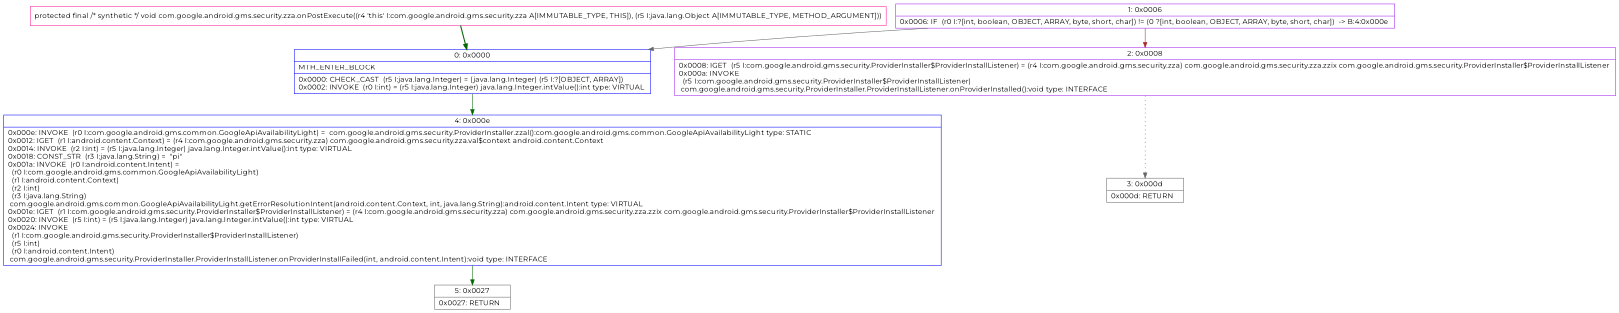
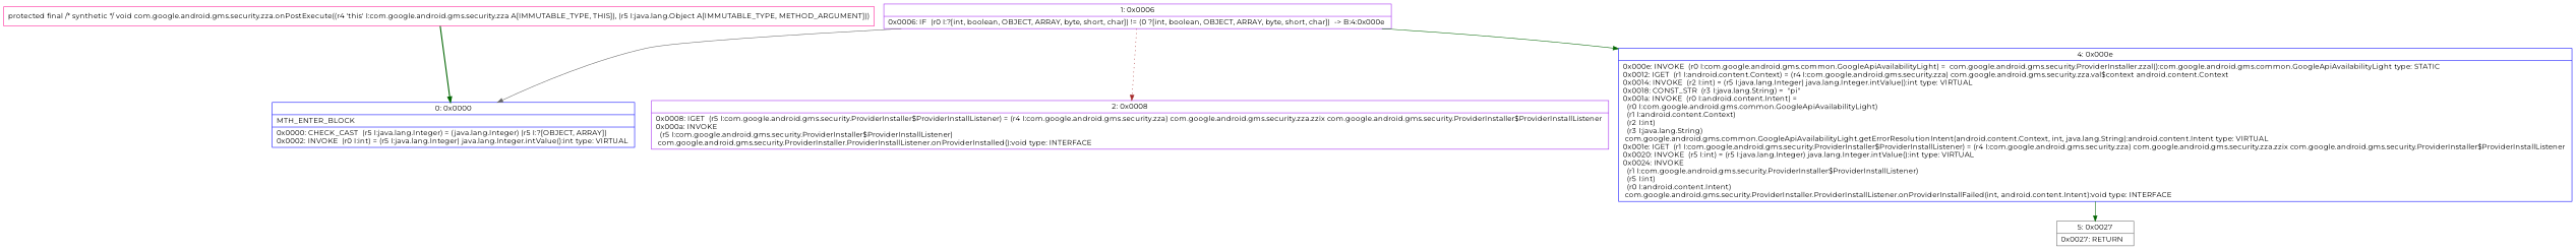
  digraph {
    fontname=Montserrat
    node [color=blue fontname=Montserrat shape=record]
    edge [color=darkgreen fontname=Montserrat style=solid]
    n1 [label="{0\:\ 0x0000|MTH_ENTER_BLOCK\l|0x0000: CHECK_CAST  (r5 I:java.lang.Integer) = (java.lang.Integer) (r5 I:?[OBJECT, ARRAY]) \l0x0002: INVOKE  (r0 I:int) = (r5 I:java.lang.Integer) java.lang.Integer.intValue():int type: VIRTUAL \l}"]
    n2 [color=purple label="{1\:\ 0x0006|0x0006: IF  (r0 I:?[int, boolean, OBJECT, ARRAY, byte, short, char]) != (0 ?[int, boolean, OBJECT, ARRAY, byte, short, char])  \-\> B:4:0x000e \l}"]
    n3 [color=purple label="{2\:\ 0x0008|0x0008: IGET  (r5 I:com.google.android.gms.security.ProviderInstaller$ProviderInstallListener) = (r4 I:com.google.android.gms.security.zza) com.google.android.gms.security.zza.zzix com.google.android.gms.security.ProviderInstaller$ProviderInstallListener \l0x000a: INVOKE  \l  (r5 I:com.google.android.gms.security.ProviderInstaller$ProviderInstallListener)\l com.google.android.gms.security.ProviderInstaller.ProviderInstallListener.onProviderInstalled():void type: INTERFACE \l}"]
    n4 [label="{4\:\ 0x000e|0x000e: INVOKE  (r0 I:com.google.android.gms.common.GoogleApiAvailabilityLight) =  com.google.android.gms.security.ProviderInstaller.zzal():com.google.android.gms.common.GoogleApiAvailabilityLight type: STATIC \l0x0012: IGET  (r1 I:android.content.Context) = (r4 I:com.google.android.gms.security.zza) com.google.android.gms.security.zza.val$context android.content.Context \l0x0014: INVOKE  (r2 I:int) = (r5 I:java.lang.Integer) java.lang.Integer.intValue():int type: VIRTUAL \l0x0018: CONST_STR  (r3 I:java.lang.String) =  \"pi\" \l0x001a: INVOKE  (r0 I:android.content.Intent) = \l  (r0 I:com.google.android.gms.common.GoogleApiAvailabilityLight)\l  (r1 I:android.content.Context)\l  (r2 I:int)\l  (r3 I:java.lang.String)\l com.google.android.gms.common.GoogleApiAvailabilityLight.getErrorResolutionIntent(android.content.Context, int, java.lang.String):android.content.Intent type: VIRTUAL \l0x001e: IGET  (r1 I:com.google.android.gms.security.ProviderInstaller$ProviderInstallListener) = (r4 I:com.google.android.gms.security.zza) com.google.android.gms.security.zza.zzix com.google.android.gms.security.ProviderInstaller$ProviderInstallListener \l0x0020: INVOKE  (r5 I:int) = (r5 I:java.lang.Integer) java.lang.Integer.intValue():int type: VIRTUAL \l0x0024: INVOKE  \l  (r1 I:com.google.android.gms.security.ProviderInstaller$ProviderInstallListener)\l  (r5 I:int)\l  (r0 I:android.content.Intent)\l com.google.android.gms.security.ProviderInstaller.ProviderInstallListener.onProviderInstallFailed(int, android.content.Intent):void type: INTERFACE \l}"]
-   n5 [color=gray40 label="{3\:\ 0x000d|0x000d: RETURN   \l}"]
    n6 [color=gray40 label="{5\:\ 0x0027|0x0027: RETURN   \l}"]
    n7 [color=deeppink label="{protected final \/* synthetic *\/ void com.google.android.gms.security.zza.onPostExecute((r4 'this' I:com.google.android.gms.security.zza A[IMMUTABLE_TYPE, THIS]), (r5 I:java.lang.Object A[IMMUTABLE_TYPE, METHOD_ARGUMENT])) }"]
    n2 -> n1 [color=gray40]
-   n2 -> n3 [color=brown]
-   n1 -> n4
-   n3 -> n5 [color=gray40 style=dotted]
+   n2 -> n3 [color=brown style=dotted]
+   n2 -> n4
    n4 -> n6
    n7 -> n1 [style=bold]
  }
